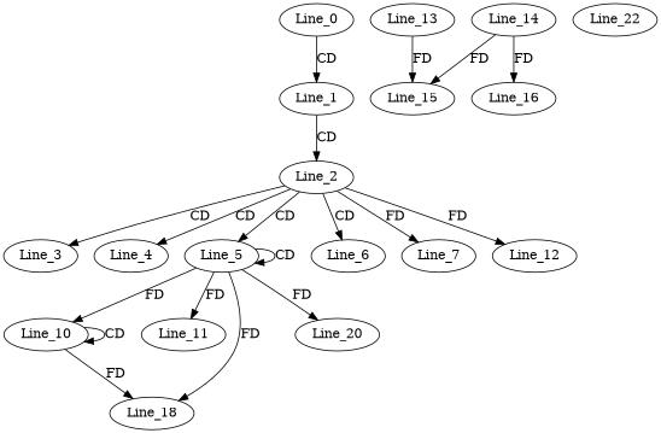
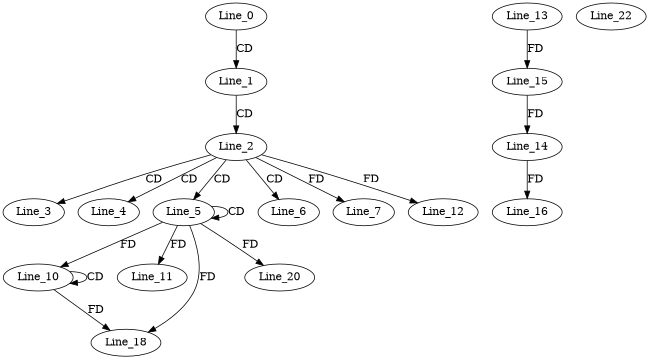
  digraph {
    Line_0
    Line_1
    Line_2
    Line_3
    Line_4
    Line_5
    Line_6
    Line_7
    Line_12
    Line_10
    Line_11
    Line_18
    Line_20
    Line_13
    Line_15
    Line_14
    Line_16
    Line_22
    Line_0 -> Line_1 [label=CD]
    Line_1 -> Line_2 [label=CD]
    Line_2 -> Line_3 [label=CD]
    Line_2 -> Line_4 [label=CD]
    Line_2 -> Line_5 [label=CD]
    Line_2 -> Line_6 [label=CD]
    Line_2 -> Line_7 [label=FD]
    Line_2 -> Line_12 [label=FD]
    Line_5 -> Line_5 [label=CD]
    Line_5 -> Line_10 [label=FD]
    Line_5 -> Line_11 [label=FD]
    Line_5 -> Line_18 [label=FD]
    Line_5 -> Line_20 [label=FD]
    Line_10 -> Line_10 [label=CD]
    Line_10 -> Line_18 [label=FD]
    Line_13 -> Line_15 [label=FD]
-   Line_14 -> Line_15 [label=FD]
+   Line_15 -> Line_14 [label=FD]
    Line_14 -> Line_16 [label=FD]
  }
